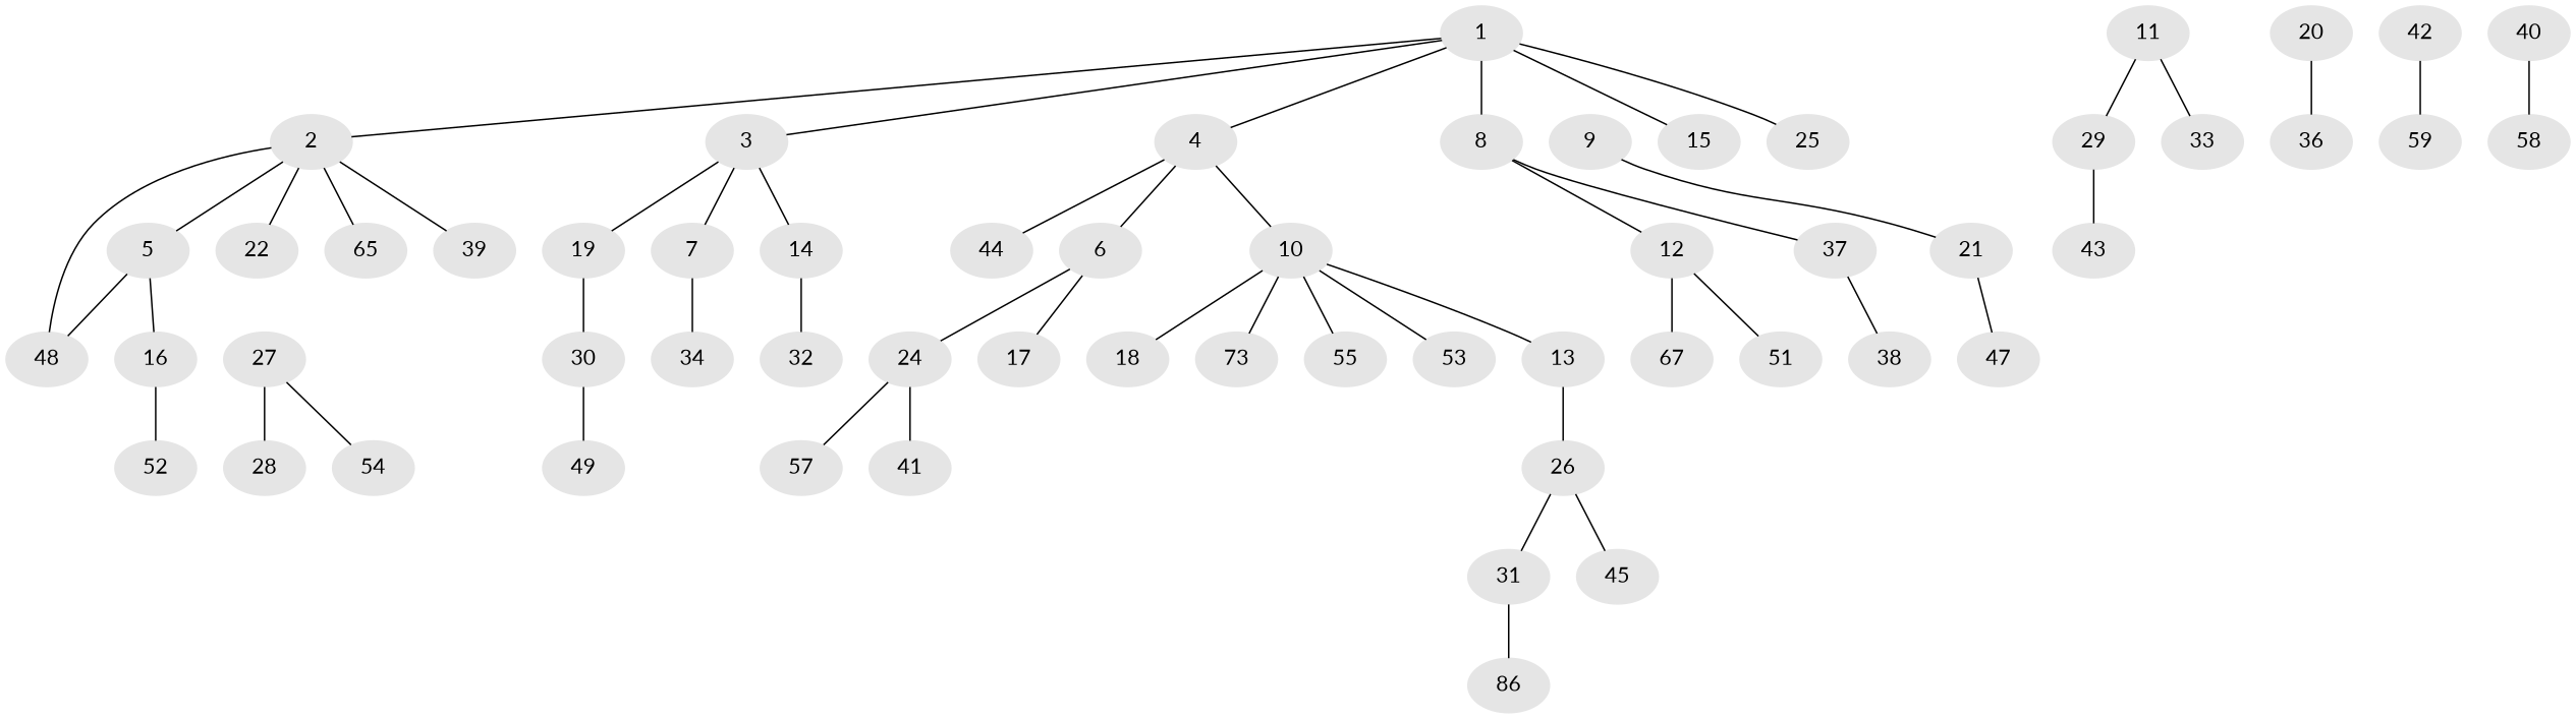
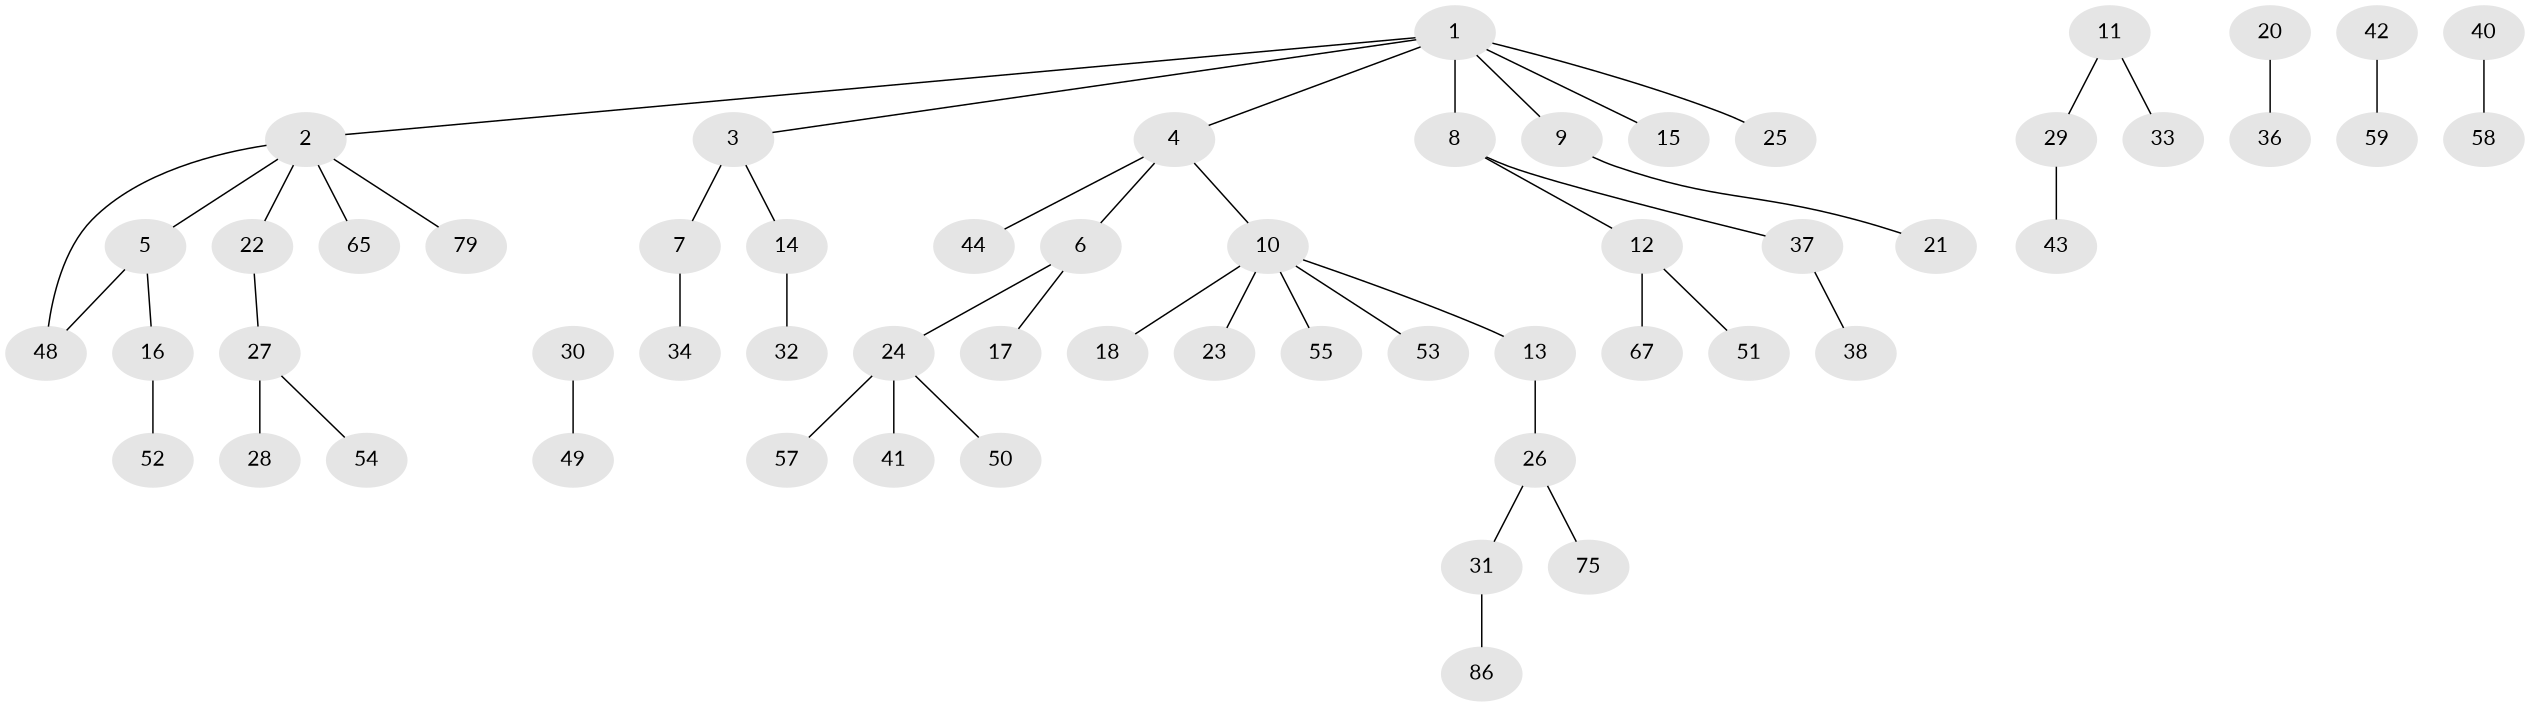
  graph {
    fontname=Lato
    node [color=gray90 fontname=Lato style=filled]
    edge [fontname=Lato]
    1
    2
    3
    4
    8
    9
    15
    25
    5
    22
    n11 [label=65]
-   39
+   39 [label=79]
    48
    7
    14
-   19
    6
    10
    44
    12
    37
    21
    16
    11
    29
    33
    27
    34
    32
    30
    17
    24
    53
    13
    18
-   23 [label=73]
+   23
    55
    52
    20
    36
    42
    59
    41
+   50
    57
    51
    n47 [label=67]
    38
-   47
    26
    43
    31
-   45
+   45 [label=75]
    49
    40
    58
    28
    54
    n59 [label=86]
    1 -- 2
    1 -- 3
    1 -- 4
    1 -- 8
+   1 -- 9
    1 -- 15
    1 -- 25
    2 -- 5
    2 -- 22
    2 -- n11
    2 -- 39
    2 -- 48
    3 -- 7
    3 -- 14
-   3 -- 19
    4 -- 6
    4 -- 10
    4 -- 44
    8 -- 12
    8 -- 37
    9 -- 21
    5 -- 48
    5 -- 16
+   22 -- 27
    7 -- 34
    14 -- 32
-   19 -- 30
    6 -- 17
    6 -- 24
    10 -- 53
    10 -- 13
    10 -- 18
    10 -- 23
    10 -- 55
    12 -- 51
    12 -- n47
    37 -- 38
-   21 -- 47
    16 -- 52
    11 -- 29
    11 -- 33
    29 -- 43
    27 -- 28
    27 -- 54
    30 -- 49
    24 -- 41
+   24 -- 50
    24 -- 57
    13 -- 26
    20 -- 36
    42 -- 59
    26 -- 31
    26 -- 45
    31 -- n59
    40 -- 58
  }
